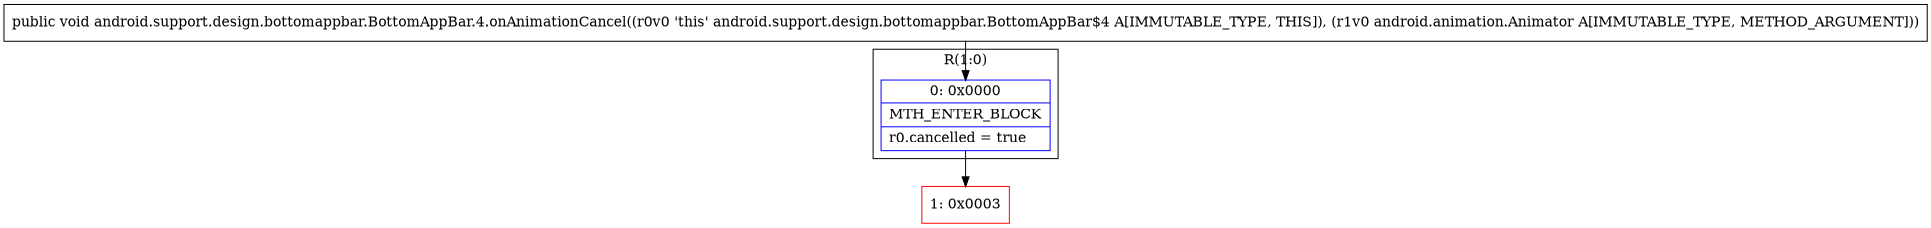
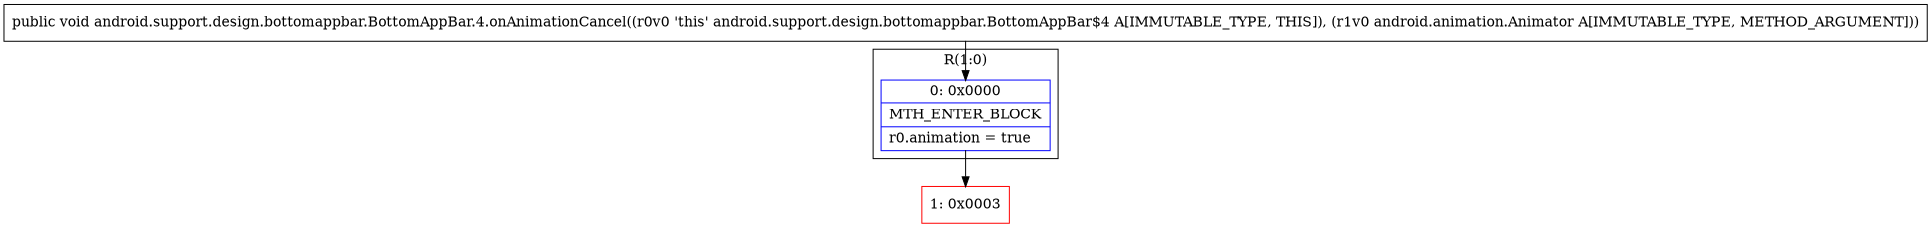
  digraph {
    node [shape=record]
-   n1 [color=blue label="{0\:\ 0x0000|MTH_ENTER_BLOCK\l|r0.cancelled = true\l}"]
+   n1 [color=blue label="{0\:\ 0x0000|MTH_ENTER_BLOCK\l|r0.animation = true\l}"]
    n2 [color=red label="{1\:\ 0x0003}"]
    n3 [label="{public void android.support.design.bottomappbar.BottomAppBar.4.onAnimationCancel((r0v0 'this' android.support.design.bottomappbar.BottomAppBar$4 A[IMMUTABLE_TYPE, THIS]), (r1v0 android.animation.Animator A[IMMUTABLE_TYPE, METHOD_ARGUMENT])) }"]
    subgraph cluster_1 {
      label="R(1:0)"
      n1
    }
    n1 -> n2
    n3 -> n1
  }
